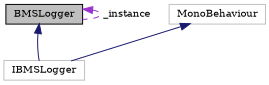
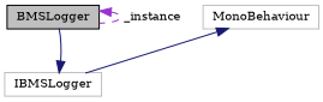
  digraph {
    fontname="DejaVu Serif"
    node [color=grey75 fillcolor=white fontname="DejaVu Serif" fontsize=10 shape=record style=filled]
    edge [color=midnightblue dir=back fontname="DejaVu Serif" fontsize=10 labelfontname=Helvetica labelfontsize=10 style=solid]
    n1 [color=black fillcolor=grey75 fontcolor=black height=0.2 label=BMSLogger width=0.4]
    n2 [height=0.2 label=MonoBehaviour width=0.4]
    n3 [height=0.2 label=IBMSLogger width=0.4]
    n1 -> n1 [color=darkorchid3 label=" _instance" style=dashed]
    n2 -> n3
-   n1 -> n3
+   n3 -> n1
  }
